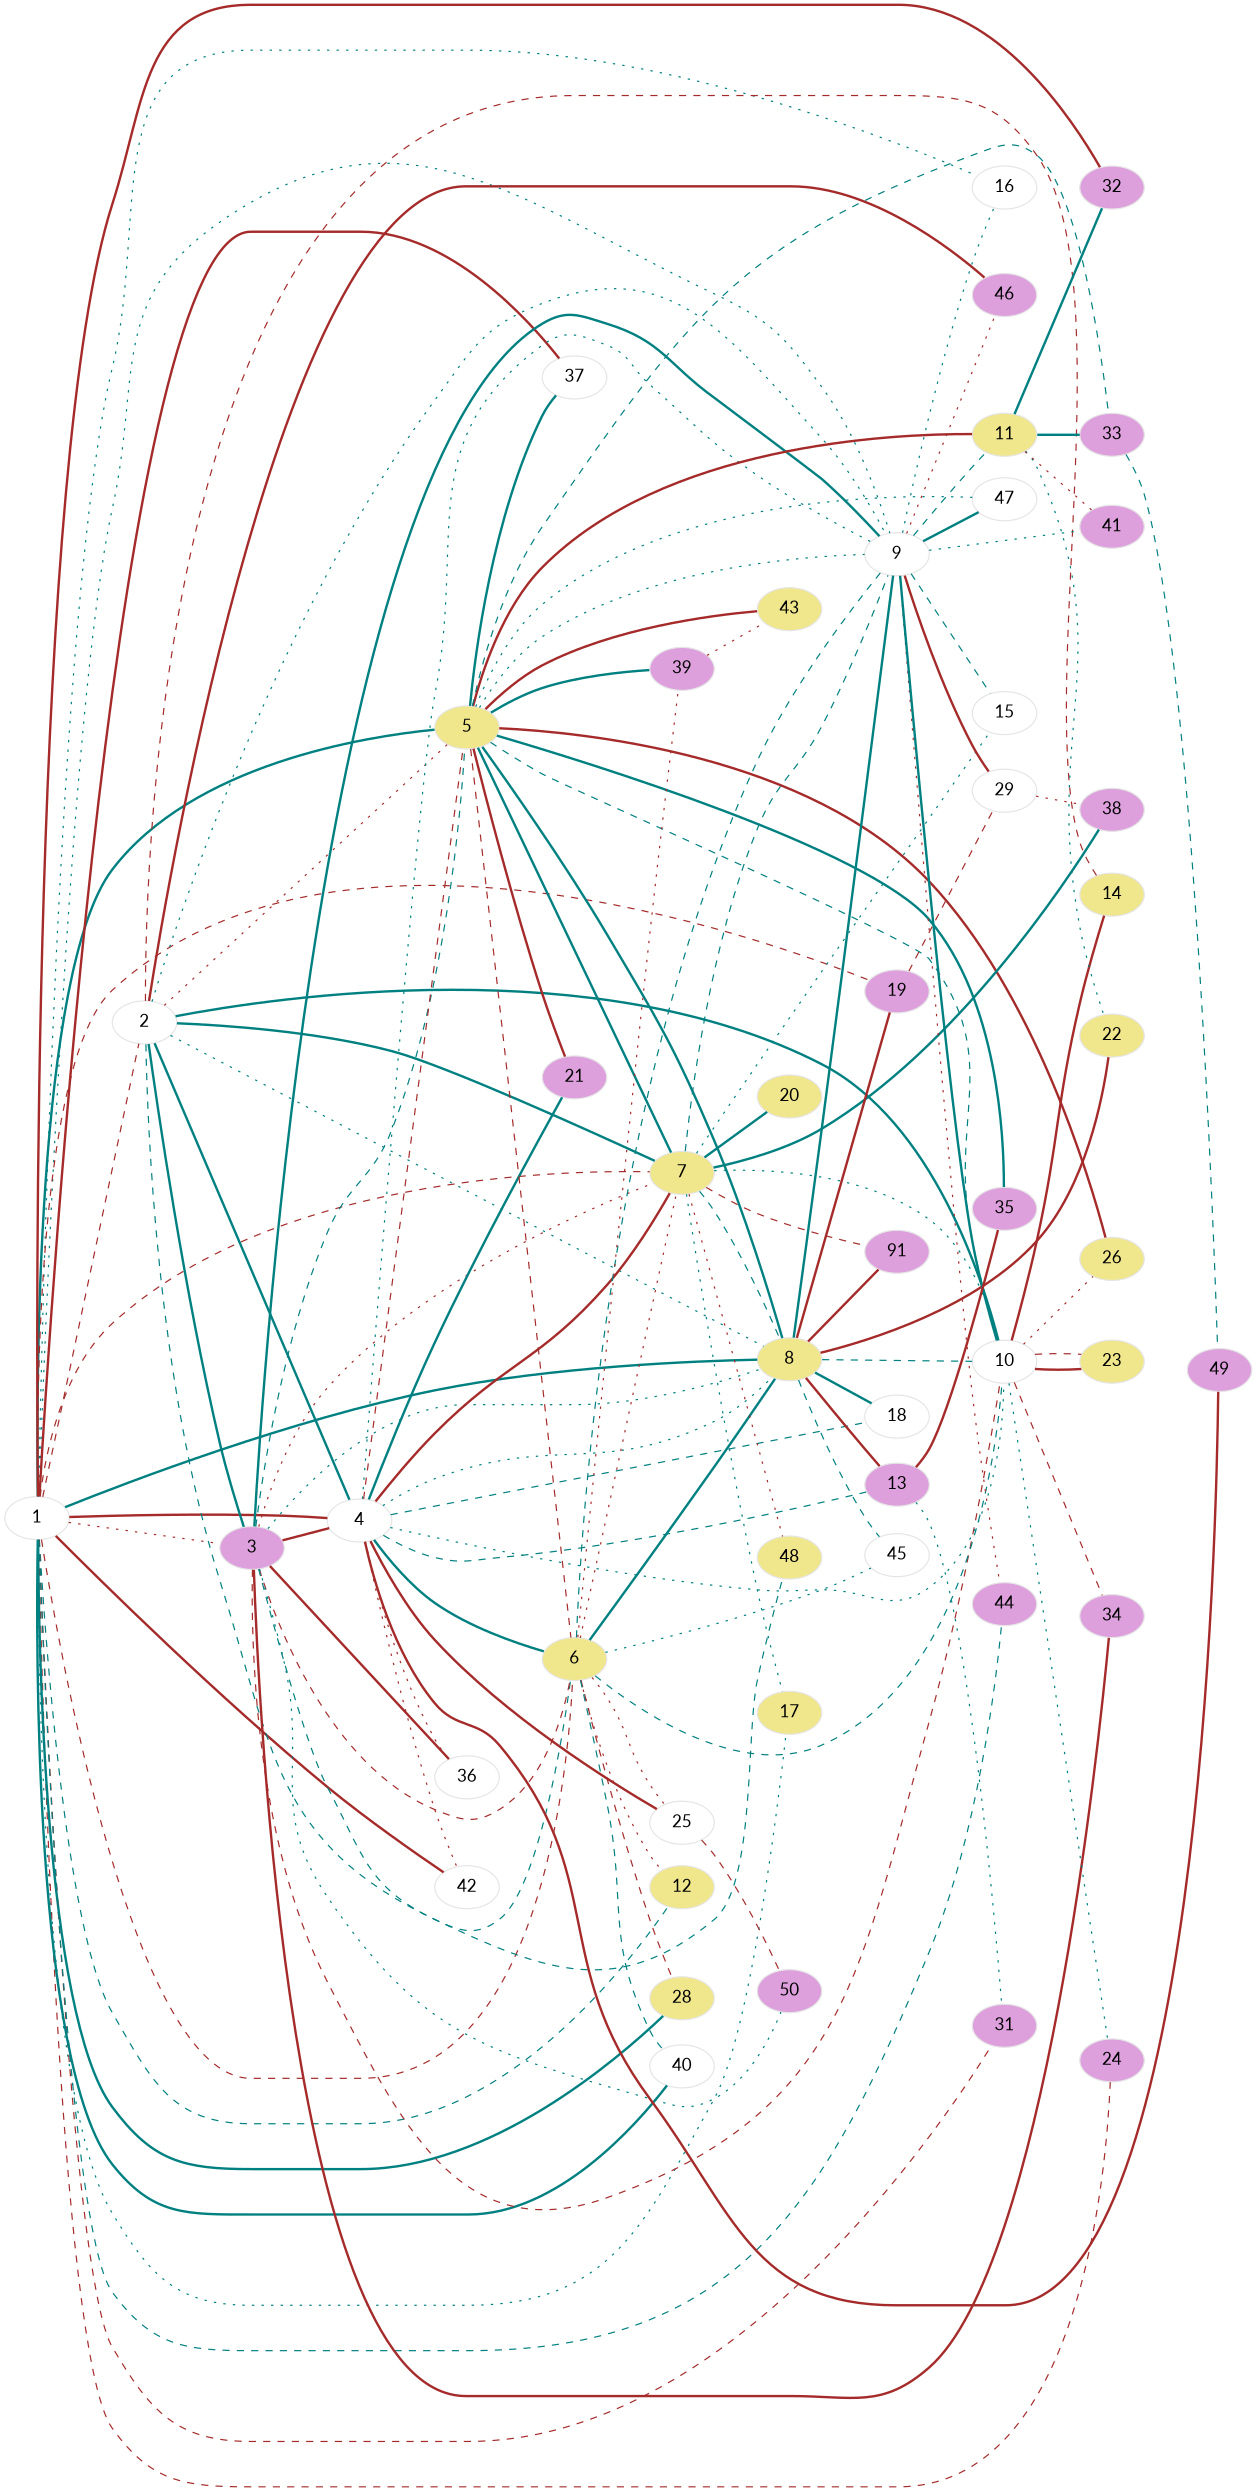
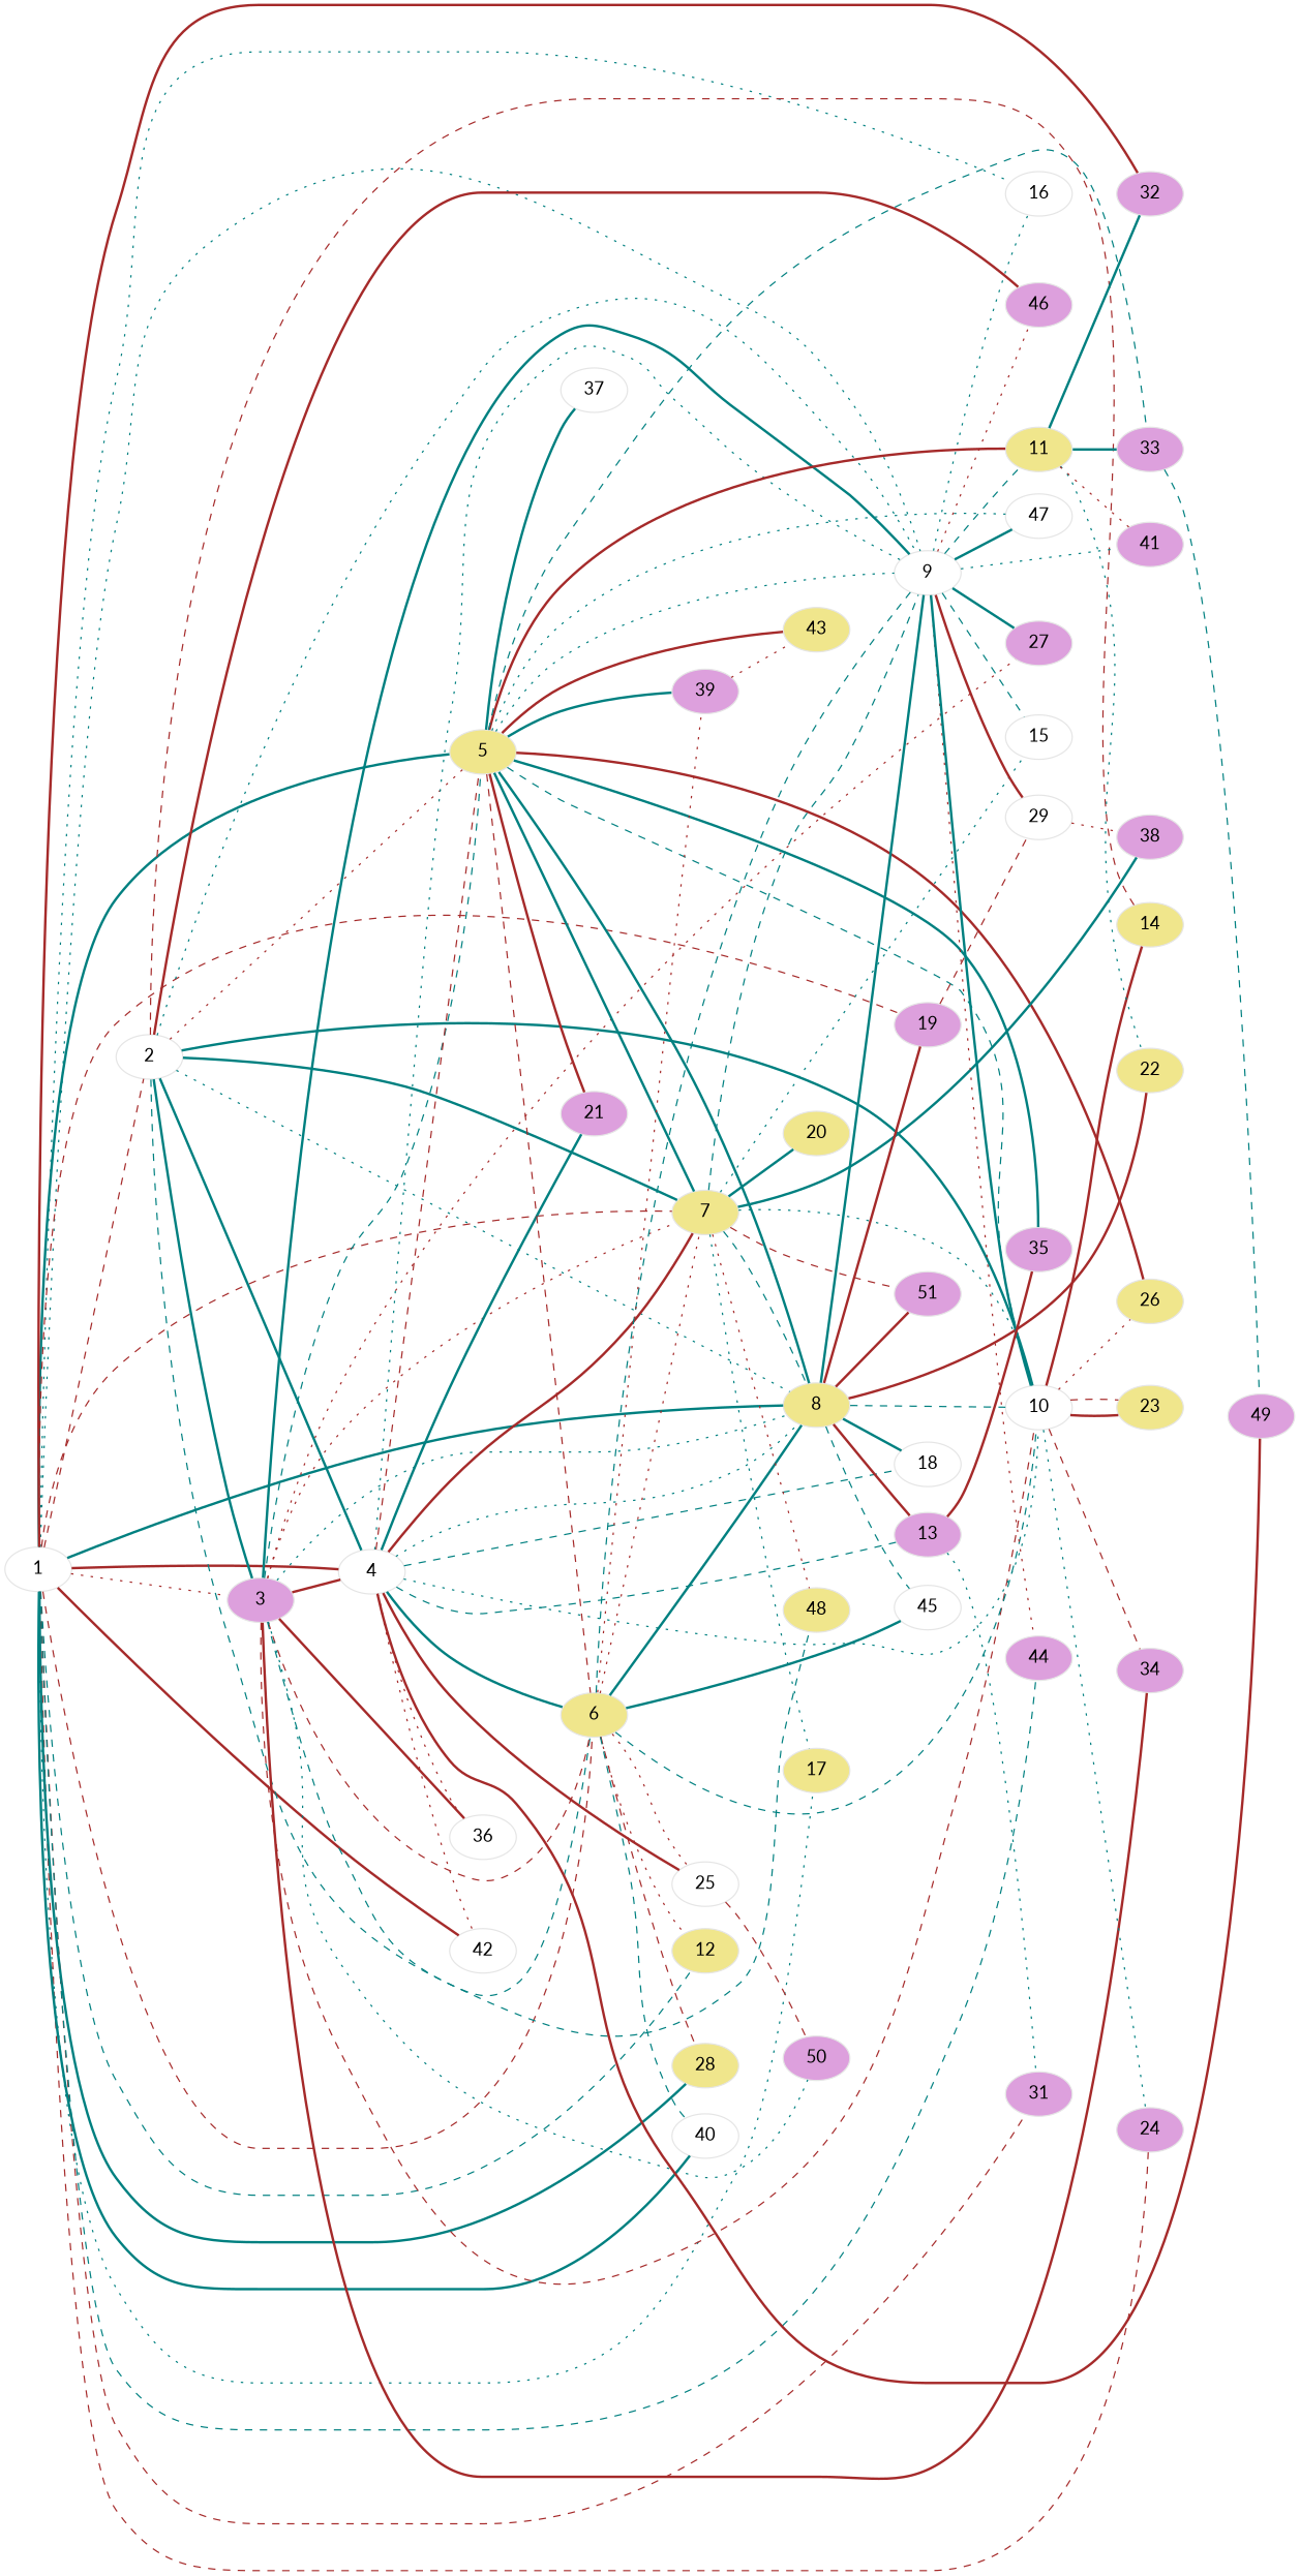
  graph {
    fontname=Lato
    rankdir=LR
    node [color=gray90 fillcolor=plum fontname=Lato style=filled]
    edge [color=teal fontname=Lato style=bold]
    1 [fillcolor=white]
    2 [fillcolor=white]
    3
    4 [fillcolor=white]
    5 [fillcolor=khaki]
    6 [fillcolor=khaki]
    7 [fillcolor=khaki]
    8 [fillcolor=khaki]
    9 [fillcolor=white]
    12 [fillcolor=khaki]
    16 [fillcolor=white]
    17 [fillcolor=khaki]
    19
    24
    28 [fillcolor=khaki]
    31
    32
    37 [fillcolor=white]
    40 [fillcolor=white]
    42 [fillcolor=white]
    44
    10 [fillcolor=white]
    14 [fillcolor=khaki]
    46
+   27
    34
    36 [fillcolor=white]
    48 [fillcolor=khaki]
    50
    13
    18 [fillcolor=white]
    21
    25 [fillcolor=white]
    49
    11 [fillcolor=khaki]
    26 [fillcolor=khaki]
    33
    35
    39
    43 [fillcolor=khaki]
    47 [fillcolor=white]
    45 [fillcolor=white]
    15 [fillcolor=white]
    20 [fillcolor=khaki]
    38
-   51 [label=91]
+   51
    22 [fillcolor=khaki]
    29 [fillcolor=white]
    41
    23 [fillcolor=khaki]
    1 -- 2 [color=brown style=dashed]
    1 -- 3 [color=brown style=dotted]
    1 -- 4 [color=brown]
    1 -- 5
    1 -- 6 [color=brown style=dashed]
    1 -- 7 [color=brown style=dashed]
    1 -- 8
    1 -- 9 [style=dotted]
    1 -- 12 [style=dashed]
    1 -- 16 [style=dotted]
    1 -- 17 [style=dotted]
    1 -- 19 [color=brown style=dashed]
    1 -- 24 [color=brown style=dashed]
    1 -- 28
    1 -- 31 [color=brown style=dashed]
    1 -- 32 [color=brown]
-   1 -- 37 [color=brown]
    1 -- 40
    1 -- 42 [color=brown]
    1 -- 44 [style=dashed]
    2 -- 3
    2 -- 4
    2 -- 5 [color=brown style=dotted]
    2 -- 6 [style=dashed]
    2 -- 7
    2 -- 8 [style=dotted]
    2 -- 9 [style=dotted]
    2 -- 10
    2 -- 14 [color=brown style=dashed]
    2 -- 46 [color=brown]
    3 -- 4 [color=brown]
    3 -- 5 [style=dashed]
    3 -- 6 [color=brown style=dashed]
    3 -- 7 [color=brown style=dotted]
    3 -- 8 [style=dotted]
    3 -- 9
    3 -- 10 [color=brown style=dashed]
+   3 -- 27 [color=brown style=dotted]
    3 -- 34 [color=brown]
    3 -- 36 [color=brown]
    3 -- 48 [style=dashed]
    3 -- 50 [style=dotted]
    4 -- 5 [color=brown style=dashed]
    4 -- 6
    4 -- 7 [color=brown]
    4 -- 8 [style=dotted]
    4 -- 9 [style=dotted]
    4 -- 42 [color=brown style=dotted]
    4 -- 10 [style=dotted]
    4 -- 36 [color=brown style=dotted]
    4 -- 13 [style=dashed]
    4 -- 18 [style=dashed]
    4 -- 21
    4 -- 25 [color=brown]
    4 -- 49 [color=brown]
    5 -- 6 [color=brown style=dashed]
    5 -- 7
    5 -- 8
    5 -- 9 [style=dotted]
    5 -- 37
    5 -- 10 [style=dashed]
    5 -- 21 [color=brown]
    5 -- 11 [color=brown]
    5 -- 26 [color=brown]
    5 -- 33 [style=dashed]
    5 -- 35
    5 -- 39
    5 -- 43 [color=brown]
    5 -- 47 [style=dotted]
    6 -- 7 [color=brown style=dotted]
    6 -- 8
    6 -- 9 [style=dashed]
    6 -- 12 [color=brown style=dotted]
    6 -- 28 [color=brown style=dashed]
    6 -- 40 [style=dashed]
    6 -- 10 [style=dashed]
    6 -- 25 [color=brown style=dotted]
    6 -- 39 [color=brown style=dotted]
-   6 -- 45 [style=dotted]
+   6 -- 45
    7 -- 8 [style=dashed]
    7 -- 9 [style=dashed]
    7 -- 17 [style=dotted]
    7 -- 10 [style=dotted]
    7 -- 48 [color=brown style=dotted]
    7 -- 15 [style=dotted]
    7 -- 20
    7 -- 38
    7 -- 51 [color=brown style=dashed]
    8 -- 9
    8 -- 19 [color=brown]
    8 -- 10 [style=dashed]
    8 -- 13 [color=brown]
    8 -- 18
    8 -- 45 [style=dashed]
    8 -- 51 [color=brown]
    8 -- 22 [color=brown]
    9 -- 16 [style=dotted]
    9 -- 44 [color=brown style=dotted]
    9 -- 10
    9 -- 46 [color=brown style=dotted]
+   9 -- 27
    9 -- 11 [style=dashed]
    9 -- 47
    9 -- 15 [style=dashed]
    9 -- 29 [color=brown]
    9 -- 41 [style=dotted]
    19 -- 29 [color=brown style=dashed]
    10 -- 24 [style=dotted]
    10 -- 14 [color=brown]
    10 -- 34 [color=brown style=dashed]
    10 -- 26 [color=brown style=dotted]
    10 -- 23 [color=brown]
    10 -- 23 [color=brown style=dashed]
    13 -- 31 [style=dotted]
    13 -- 35 [color=brown]
    25 -- 50 [color=brown style=dashed]
    11 -- 32
    11 -- 33
    11 -- 22 [style=dotted]
    11 -- 41 [color=brown style=dotted]
    33 -- 49 [style=dashed]
    39 -- 43 [color=brown style=dotted]
    29 -- 38 [color=brown style=dotted]
  }
